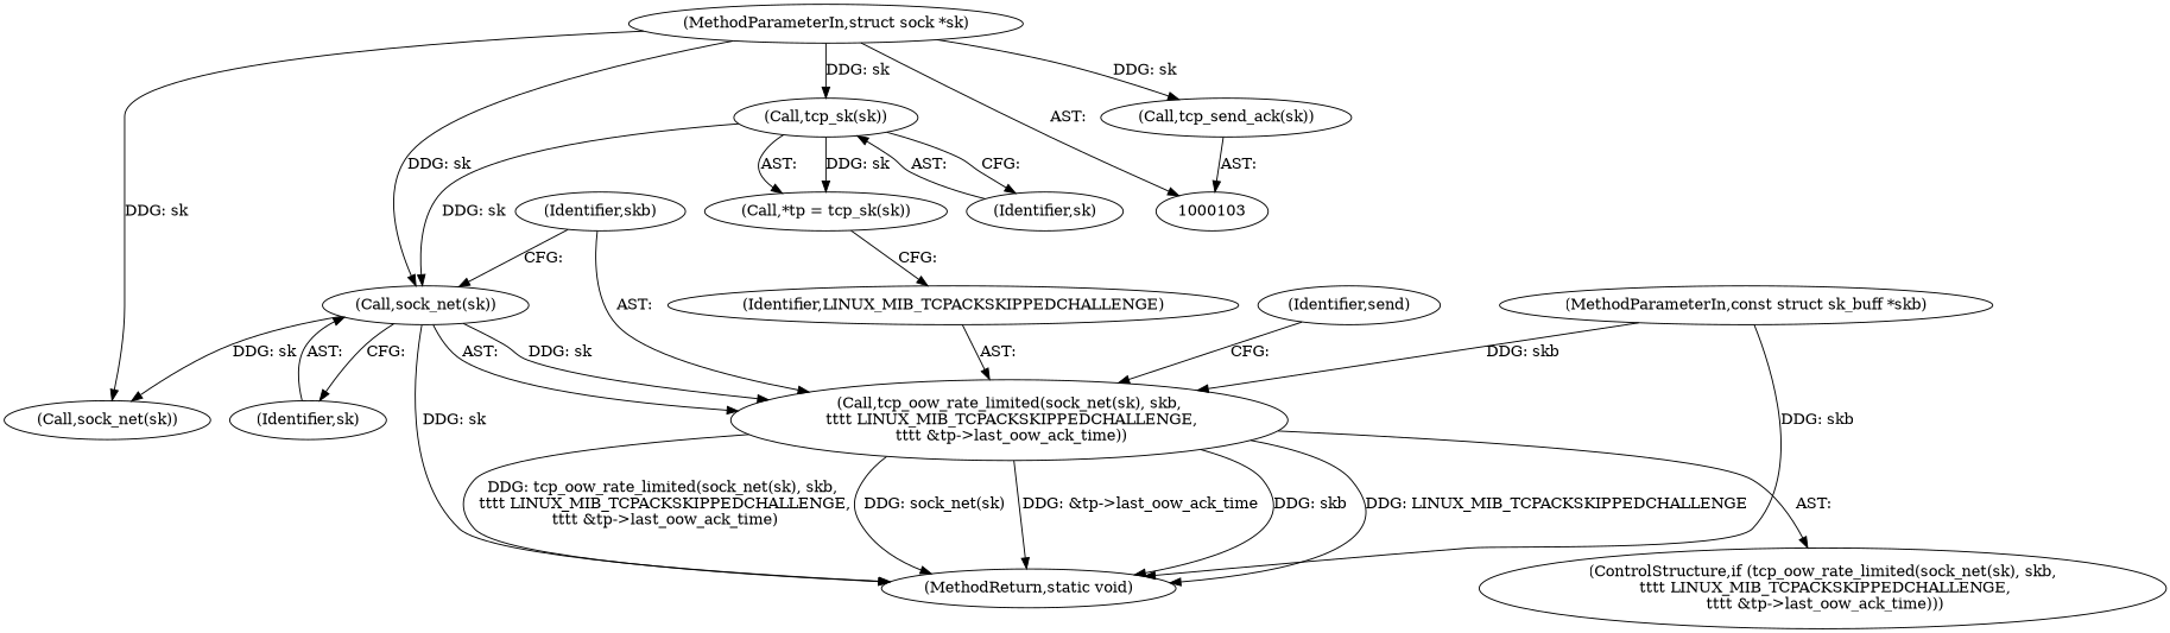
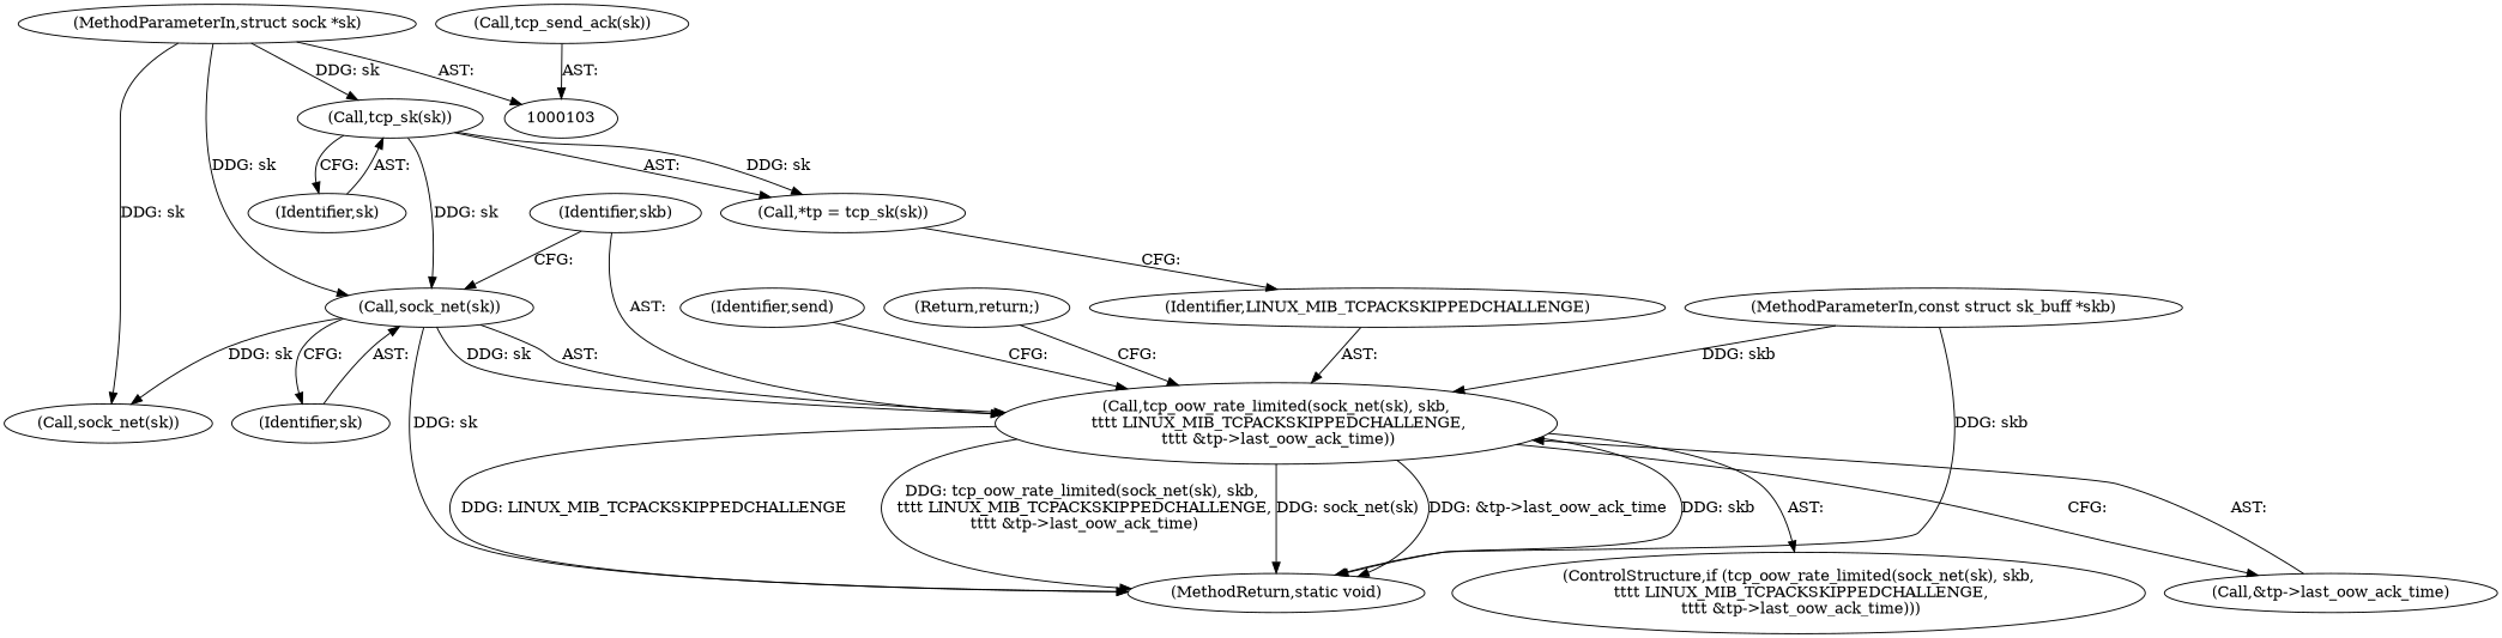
  digraph {
    n1 [label="(Call,tcp_oow_rate_limited(sock_net(sk), skb,\n \t\t\t\t LINUX_MIB_TCPACKSKIPPEDCHALLENGE,\n \t\t\t\t &tp->last_oow_ack_time))"]
+   n2 [label="(Call,&tp->last_oow_ack_time)"]
    n3 [label="(ControlStructure,if (tcp_oow_rate_limited(sock_net(sk), skb,\n \t\t\t\t LINUX_MIB_TCPACKSKIPPEDCHALLENGE,\n \t\t\t\t &tp->last_oow_ack_time)))"]
    n4 [label="(MethodReturn,static void)"]
    n5 [label="(Call,sock_net(sk))"]
    n6 [label="(Call,sock_net(sk))"]
    n7 [label="(Identifier,sk)"]
    n8 [label="(Call,tcp_sk(sk))"]
    n9 [label="(Identifier,sk)"]
    n10 [label="(Call,*tp = tcp_sk(sk))"]
    n11 [label="(Identifier,LINUX_MIB_TCPACKSKIPPEDCHALLENGE)"]
    n12 [label="(MethodParameterIn,struct sock *sk)"]
    n13 [label="(Call,tcp_send_ack(sk))"]
    1000103
    n15 [label="(MethodParameterIn,const struct sk_buff *skb)"]
    n16 [label="(Identifier,skb)"]
+   n17 [label="(Return,return;)"]
    n18 [label="(Identifier,send)"]
+   n1 -> n2 [label="CFG: "]
    n1 -> n3 [label="AST: "]
    n1 -> n4 [label="DDG: sock_net(sk)"]
    n1 -> n4 [label="DDG: &tp->last_oow_ack_time"]
    n1 -> n4 [label="DDG: skb"]
    n1 -> n4 [label="DDG: LINUX_MIB_TCPACKSKIPPEDCHALLENGE"]
    n1 -> n4 [label="DDG: tcp_oow_rate_limited(sock_net(sk), skb,\n \t\t\t\t LINUX_MIB_TCPACKSKIPPEDCHALLENGE,\n \t\t\t\t &tp->last_oow_ack_time)"]
+   n2 -> n1 [label="AST: "]
    n5 -> n1 [label="AST: "]
    n5 -> n1 [label="DDG: sk"]
    n5 -> n4 [label="DDG: sk"]
    n5 -> n6 [label="DDG: sk"]
    n5 -> n7 [label="CFG: "]
    n7 -> n5 [label="AST: "]
    n8 -> n5 [label="DDG: sk"]
    n8 -> n9 [label="CFG: "]
    n8 -> n10 [label="AST: "]
    n8 -> n10 [label="DDG: sk"]
    n9 -> n8 [label="AST: "]
    n10 -> n11 [label="CFG: "]
    n11 -> n1 [label="AST: "]
    n12 -> n5 [label="DDG: sk"]
    n12 -> n6 [label="DDG: sk"]
    n12 -> n8 [label="DDG: sk"]
-   n12 -> n13 [label="DDG: sk"]
    n12 -> 1000103 [label="AST: "]
    n13 -> 1000103 [label="AST: "]
    n15 -> n1 [label="DDG: skb"]
    n15 -> n4 [label="DDG: skb"]
    n16 -> n1 [label="AST: "]
    n16 -> n5 [label="CFG: "]
+   n17 -> n1 [label="CFG: "]
    n18 -> n1 [label="CFG: "]
  }
